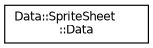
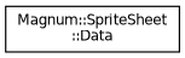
  digraph {
    rankdir=LR
-   n1 [color=black fillcolor=white fontname=Helvetica fontsize=10 height=0.2 label="Data::SpriteSheet\l::Data" shape=record style=filled width=0.4]
+   n1 [color=black fillcolor=white fontname=Helvetica fontsize=10 height=0.2 label="Magnum::SpriteSheet\l::Data" shape=record style=filled width=0.4]
  }
